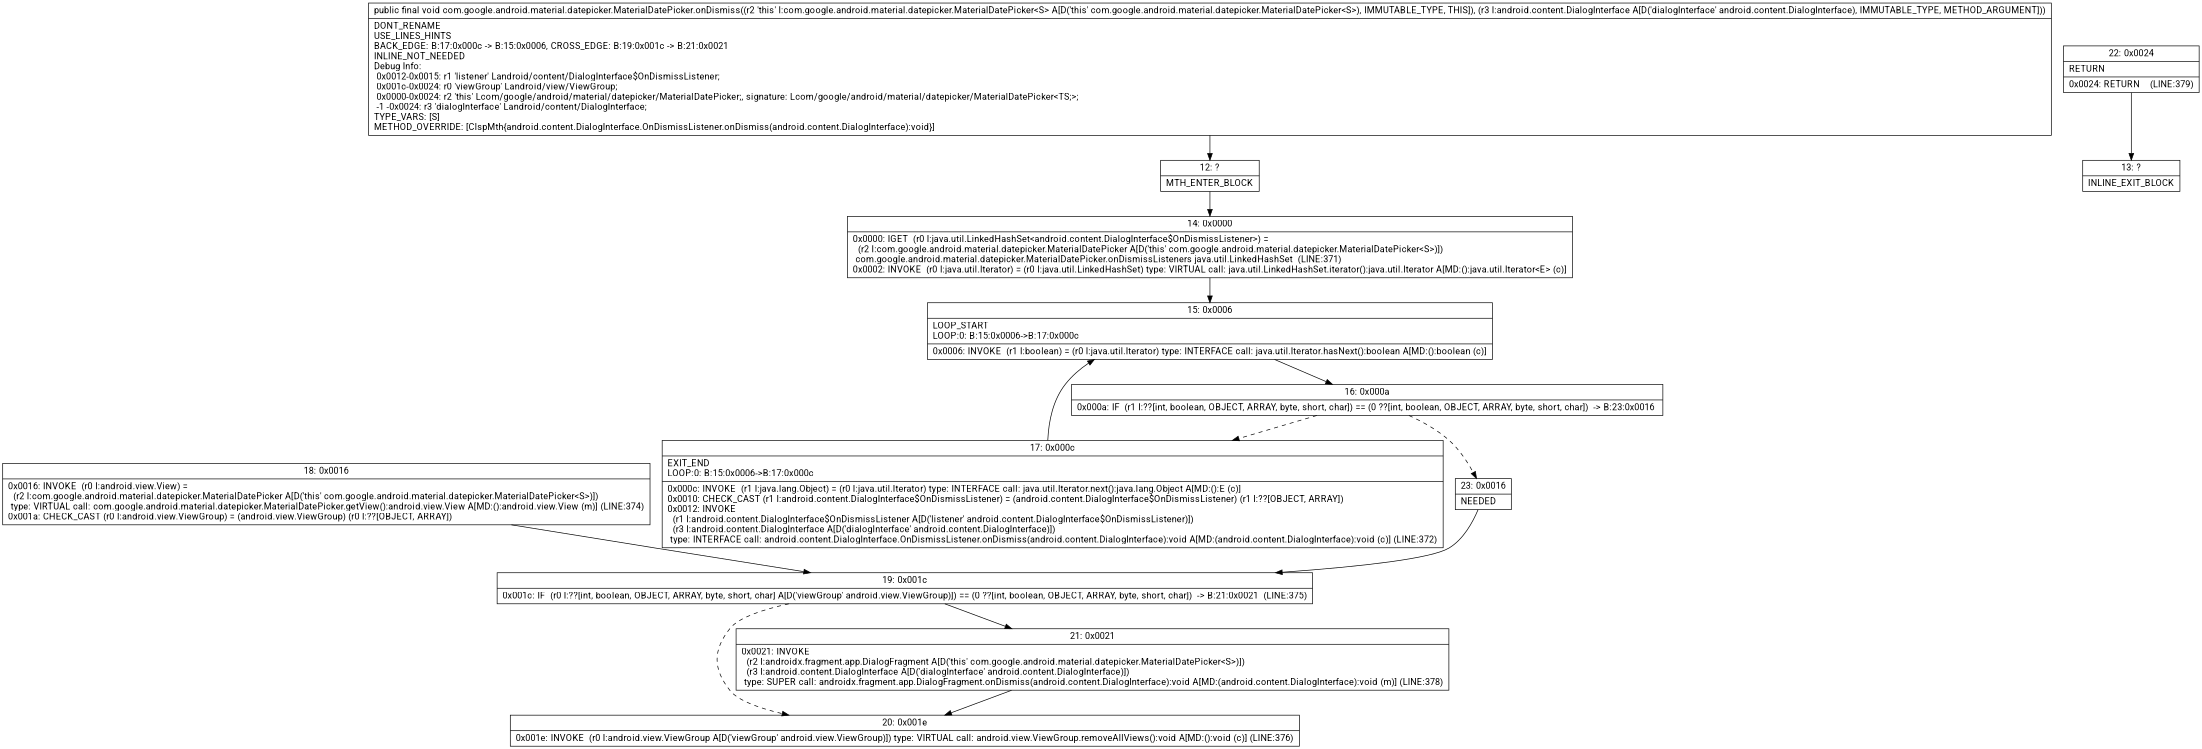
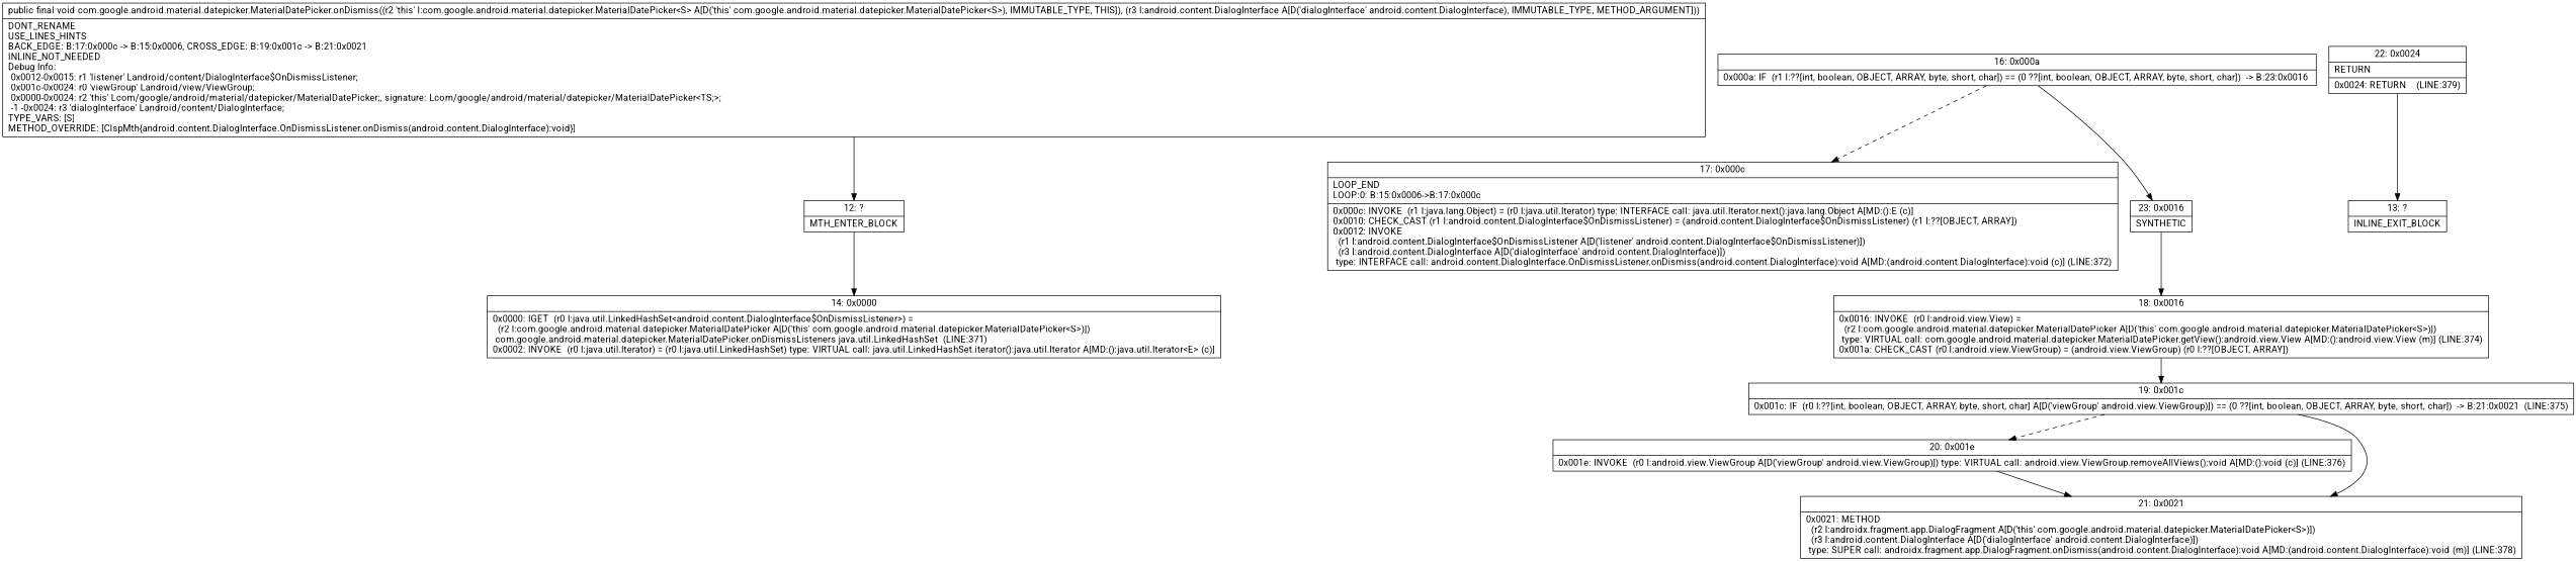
  digraph {
    fontname=Roboto
    node [fontname=Roboto shape=record]
    edge [fontname=Roboto]
    n1 [label="{12\:\ ?|MTH_ENTER_BLOCK\l}"]
    n2 [label="{14\:\ 0x0000|0x0000: IGET  (r0 I:java.util.LinkedHashSet\<android.content.DialogInterface$OnDismissListener\>) = \l  (r2 I:com.google.android.material.datepicker.MaterialDatePicker A[D('this' com.google.android.material.datepicker.MaterialDatePicker\<S\>)])\l com.google.android.material.datepicker.MaterialDatePicker.onDismissListeners java.util.LinkedHashSet  (LINE:371)\l0x0002: INVOKE  (r0 I:java.util.Iterator) = (r0 I:java.util.LinkedHashSet) type: VIRTUAL call: java.util.LinkedHashSet.iterator():java.util.Iterator A[MD:():java.util.Iterator\<E\> (c)]\l}"]
-   n3 [label="{15\:\ 0x0006|LOOP_START\lLOOP:0: B:15:0x0006\-\>B:17:0x000c\l|0x0006: INVOKE  (r1 I:boolean) = (r0 I:java.util.Iterator) type: INTERFACE call: java.util.Iterator.hasNext():boolean A[MD:():boolean (c)]\l}"]
    n4 [label="{16\:\ 0x000a|0x000a: IF  (r1 I:??[int, boolean, OBJECT, ARRAY, byte, short, char]) == (0 ??[int, boolean, OBJECT, ARRAY, byte, short, char])  \-\> B:23:0x0016 \l}"]
-   n5 [label="{17\:\ 0x000c|EXIT_END\lLOOP:0: B:15:0x0006\-\>B:17:0x000c\l|0x000c: INVOKE  (r1 I:java.lang.Object) = (r0 I:java.util.Iterator) type: INTERFACE call: java.util.Iterator.next():java.lang.Object A[MD:():E (c)]\l0x0010: CHECK_CAST (r1 I:android.content.DialogInterface$OnDismissListener) = (android.content.DialogInterface$OnDismissListener) (r1 I:??[OBJECT, ARRAY]) \l0x0012: INVOKE  \l  (r1 I:android.content.DialogInterface$OnDismissListener A[D('listener' android.content.DialogInterface$OnDismissListener)])\l  (r3 I:android.content.DialogInterface A[D('dialogInterface' android.content.DialogInterface)])\l type: INTERFACE call: android.content.DialogInterface.OnDismissListener.onDismiss(android.content.DialogInterface):void A[MD:(android.content.DialogInterface):void (c)] (LINE:372)\l}"]
-   n6 [label="{23\:\ 0x0016|NEEDED\l}"]
+   n5 [label="{17\:\ 0x000c|LOOP_END\lLOOP:0: B:15:0x0006\-\>B:17:0x000c\l|0x000c: INVOKE  (r1 I:java.lang.Object) = (r0 I:java.util.Iterator) type: INTERFACE call: java.util.Iterator.next():java.lang.Object A[MD:():E (c)]\l0x0010: CHECK_CAST (r1 I:android.content.DialogInterface$OnDismissListener) = (android.content.DialogInterface$OnDismissListener) (r1 I:??[OBJECT, ARRAY]) \l0x0012: INVOKE  \l  (r1 I:android.content.DialogInterface$OnDismissListener A[D('listener' android.content.DialogInterface$OnDismissListener)])\l  (r3 I:android.content.DialogInterface A[D('dialogInterface' android.content.DialogInterface)])\l type: INTERFACE call: android.content.DialogInterface.OnDismissListener.onDismiss(android.content.DialogInterface):void A[MD:(android.content.DialogInterface):void (c)] (LINE:372)\l}"]
+   n6 [label="{23\:\ 0x0016|SYNTHETIC\l}"]
    n7 [label="{18\:\ 0x0016|0x0016: INVOKE  (r0 I:android.view.View) = \l  (r2 I:com.google.android.material.datepicker.MaterialDatePicker A[D('this' com.google.android.material.datepicker.MaterialDatePicker\<S\>)])\l type: VIRTUAL call: com.google.android.material.datepicker.MaterialDatePicker.getView():android.view.View A[MD:():android.view.View (m)] (LINE:374)\l0x001a: CHECK_CAST (r0 I:android.view.ViewGroup) = (android.view.ViewGroup) (r0 I:??[OBJECT, ARRAY]) \l}"]
    n8 [label="{19\:\ 0x001c|0x001c: IF  (r0 I:??[int, boolean, OBJECT, ARRAY, byte, short, char] A[D('viewGroup' android.view.ViewGroup)]) == (0 ??[int, boolean, OBJECT, ARRAY, byte, short, char])  \-\> B:21:0x0021  (LINE:375)\l}"]
    n9 [label="{20\:\ 0x001e|0x001e: INVOKE  (r0 I:android.view.ViewGroup A[D('viewGroup' android.view.ViewGroup)]) type: VIRTUAL call: android.view.ViewGroup.removeAllViews():void A[MD:():void (c)] (LINE:376)\l}"]
-   n10 [label="{21\:\ 0x0021|0x0021: INVOKE  \l  (r2 I:androidx.fragment.app.DialogFragment A[D('this' com.google.android.material.datepicker.MaterialDatePicker\<S\>)])\l  (r3 I:android.content.DialogInterface A[D('dialogInterface' android.content.DialogInterface)])\l type: SUPER call: androidx.fragment.app.DialogFragment.onDismiss(android.content.DialogInterface):void A[MD:(android.content.DialogInterface):void (m)] (LINE:378)\l}"]
+   n10 [label="{21\:\ 0x0021|0x0021: METHOD  \l  (r2 I:androidx.fragment.app.DialogFragment A[D('this' com.google.android.material.datepicker.MaterialDatePicker\<S\>)])\l  (r3 I:android.content.DialogInterface A[D('dialogInterface' android.content.DialogInterface)])\l type: SUPER call: androidx.fragment.app.DialogFragment.onDismiss(android.content.DialogInterface):void A[MD:(android.content.DialogInterface):void (m)] (LINE:378)\l}"]
    n11 [label="{22\:\ 0x0024|RETURN\l|0x0024: RETURN    (LINE:379)\l}"]
    n12 [label="{13\:\ ?|INLINE_EXIT_BLOCK\l}"]
    n13 [label="{public final void com.google.android.material.datepicker.MaterialDatePicker.onDismiss((r2 'this' I:com.google.android.material.datepicker.MaterialDatePicker\<S\> A[D('this' com.google.android.material.datepicker.MaterialDatePicker\<S\>), IMMUTABLE_TYPE, THIS]), (r3 I:android.content.DialogInterface A[D('dialogInterface' android.content.DialogInterface), IMMUTABLE_TYPE, METHOD_ARGUMENT]))  | DONT_RENAME\lUSE_LINES_HINTS\lBACK_EDGE: B:17:0x000c \-\> B:15:0x0006, CROSS_EDGE: B:19:0x001c \-\> B:21:0x0021\lINLINE_NOT_NEEDED\lDebug Info:\l  0x0012\-0x0015: r1 'listener' Landroid\/content\/DialogInterface$OnDismissListener;\l  0x001c\-0x0024: r0 'viewGroup' Landroid\/view\/ViewGroup;\l  0x0000\-0x0024: r2 'this' Lcom\/google\/android\/material\/datepicker\/MaterialDatePicker;, signature: Lcom\/google\/android\/material\/datepicker\/MaterialDatePicker\<TS;\>;\l  \-1 \-0x0024: r3 'dialogInterface' Landroid\/content\/DialogInterface;\lTYPE_VARS: [S]\lMETHOD_OVERRIDE: [ClspMth\{android.content.DialogInterface.OnDismissListener.onDismiss(android.content.DialogInterface):void\}]\l}"]
    n1 -> n2
-   n2 -> n3
-   n3 -> n4
    n4 -> n5 [style=dashed]
-   n4 -> n6 [style=dashed]
-   n5 -> n3
-   n6 -> n8
+   n4 -> n6
+   n6 -> n7
    n7 -> n8
    n8 -> n9 [style=dashed]
    n8 -> n10
-   n10 -> n9
+   n9 -> n10
    n11 -> n12
    n13 -> n1
  }
